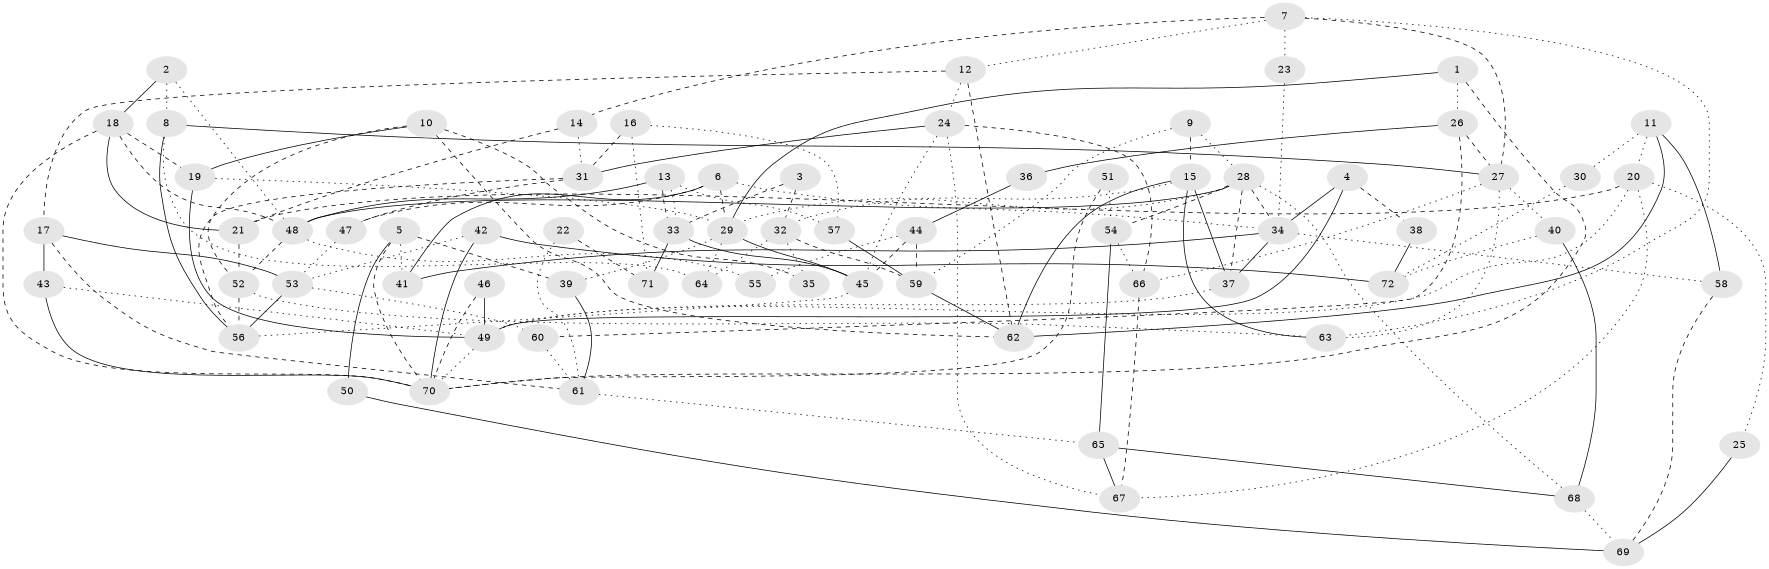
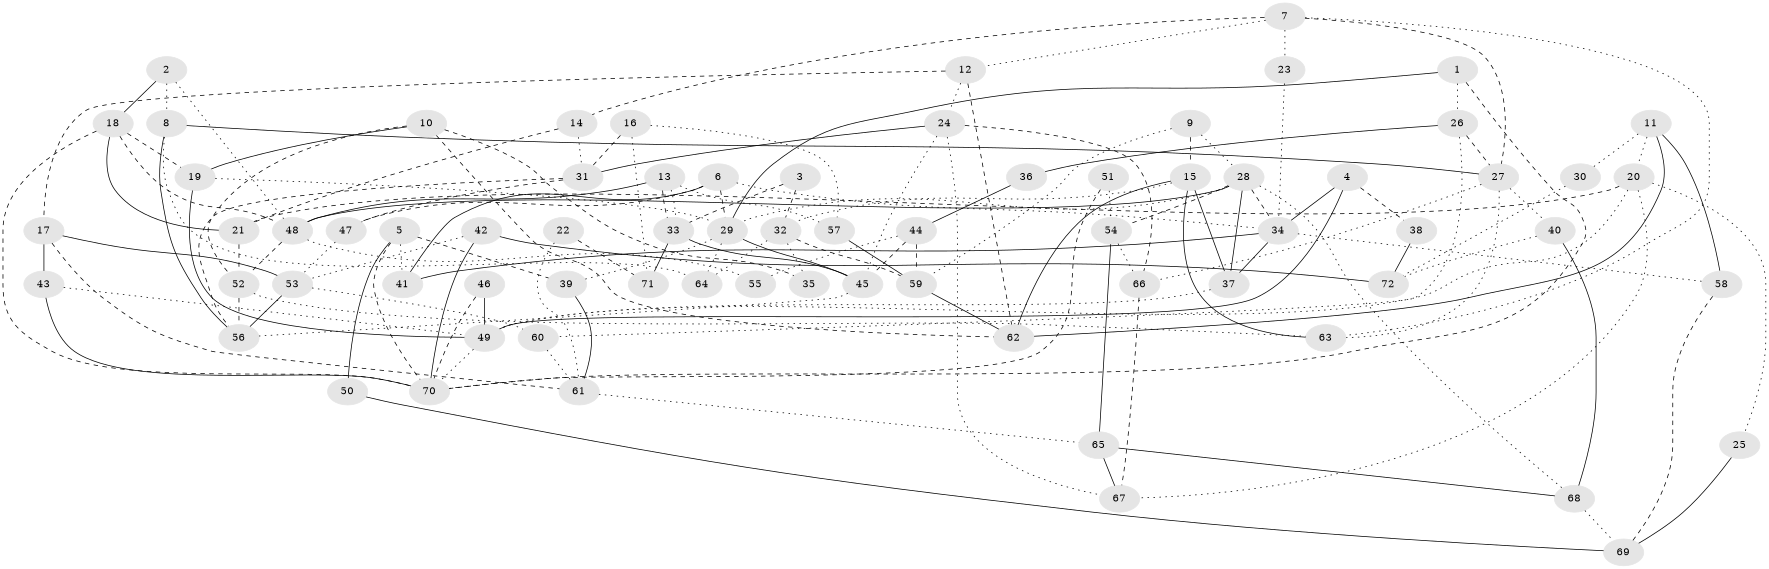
  graph {
    node [color=gray90 style=filled]
    edge [style=dotted]
    1
    26
    29
    70
    27
    36
    60
    39
    64
    45
    2
    8
    18
    48
    56
    19
    21
    52
    55
    3
    32
    33
    59
    35
    71
    4
    34
    38
    49
    41
    58
    37
    72
    5
    50
    61
    69
    6
    47
    53
    7
    12
    14
    23
    63
    62
    17
    24
    31
    66
    40
    57
    9
    15
    28
    54
    68
    10
    11
    20
    30
    25
    67
    43
    13
    16
    65
    22
    42
    44
    46
    51
    1 -- 26
    1 -- 29 [style=solid]
    1 -- 70 [style=dashed]
    26 -- 27 [style=dashed]
    26 -- 36 [style=solid]
-   26 -- 60 [style=dashed]
+   26 -- 60
    29 -- 39
    29 -- 64
    29 -- 45 [style=solid]
    27 -- 63
    27 -- 66
    27 -- 40
    36 -- 44 [style=solid]
    60 -- 61
    39 -- 61 [style=solid]
    45 -- 56
    2 -- 8
    2 -- 18 [style=solid]
    2 -- 48
    8 -- 27 [style=solid]
    8 -- 64
    8 -- 56 [style=solid]
    18 -- 70 [style=dashed]
    18 -- 48 [style=dashed]
    18 -- 19 [style=dashed]
    18 -- 21 [style=solid]
    48 -- 52 [style=dashed]
    48 -- 55
    19 -- 29
    19 -- 49 [style=solid]
    21 -- 52 [style=dashed]
    52 -- 56 [style=dashed]
    52 -- 63
    3 -- 32 [style=dashed]
    3 -- 33 [style=dashed]
    32 -- 64
    32 -- 59 [style=dashed]
    32 -- 35
    33 -- 45 [style=solid]
    33 -- 71 [style=solid]
    59 -- 62 [style=solid]
    4 -- 34 [style=solid]
    4 -- 38 [style=dashed]
    4 -- 49 [style=solid]
    34 -- 41 [style=solid]
    34 -- 58
    34 -- 37 [style=solid]
    38 -- 72 [style=solid]
    49 -- 70
    58 -- 69 [style=dashed]
    37 -- 49
    5 -- 70 [style=dashed]
    5 -- 39 [style=dashed]
    5 -- 41
    5 -- 50 [style=solid]
    50 -- 69 [style=solid]
    61 -- 65
    6 -- 29 [style=dashed]
    6 -- 34
    6 -- 41 [style=solid]
    6 -- 47 [style=dashed]
    47 -- 53
    53 -- 60
    53 -- 56 [style=solid]
    7 -- 27 [style=dashed]
    7 -- 12
    7 -- 14 [style=dashed]
    7 -- 23
    7 -- 63
    12 -- 62 [style=dashed]
    12 -- 17 [style=dashed]
    12 -- 24
    14 -- 21 [style=dashed]
    14 -- 31
    23 -- 34
    17 -- 61 [style=dashed]
    17 -- 53 [style=solid]
    17 -- 43 [style=solid]
    24 -- 45
    24 -- 31 [style=solid]
    24 -- 66 [style=dashed]
    24 -- 67
    31 -- 56 [style=dashed]
    31 -- 47 [style=dashed]
    66 -- 67 [style=dashed]
    40 -- 72
    40 -- 68 [style=solid]
    57 -- 59 [style=solid]
    9 -- 59
    9 -- 15 [style=dashed]
    9 -- 28
    15 -- 32
    15 -- 37 [style=solid]
    15 -- 63 [style=solid]
    15 -- 62 [style=solid]
    28 -- 29
    28 -- 48 [style=solid]
    28 -- 34 [style=dashed]
-   28 -- 37 [style=dashed]
+   28 -- 37 [style=solid]
    28 -- 54 [style=dashed]
    28 -- 68
    54 -- 66
    54 -- 65 [style=solid]
    68 -- 69
    10 -- 19 [style=solid]
    10 -- 52 [style=dashed]
    10 -- 35 [style=dashed]
    10 -- 62 [style=dashed]
    11 -- 58 [style=solid]
    11 -- 62 [style=solid]
    11 -- 20
    11 -- 30
    20 -- 21 [style=dashed]
    20 -- 49
    20 -- 25
    20 -- 67
    30 -- 72
    25 -- 69 [style=solid]
    43 -- 70 [style=solid]
    43 -- 49
    13 -- 48 [style=solid]
    13 -- 33 [style=dashed]
    13 -- 33
    13 -- 57
    16 -- 71
    16 -- 31 [style=dashed]
    16 -- 57
    65 -- 68 [style=solid]
    65 -- 67 [style=solid]
    22 -- 71 [style=dashed]
    22 -- 61
    42 -- 70 [style=solid]
    42 -- 72 [style=solid]
    42 -- 53
    44 -- 45 [style=dashed]
    44 -- 55
    44 -- 59 [style=dashed]
    46 -- 70 [style=dashed]
    46 -- 49 [style=solid]
    51 -- 70 [style=dashed]
    51 -- 54
  }
